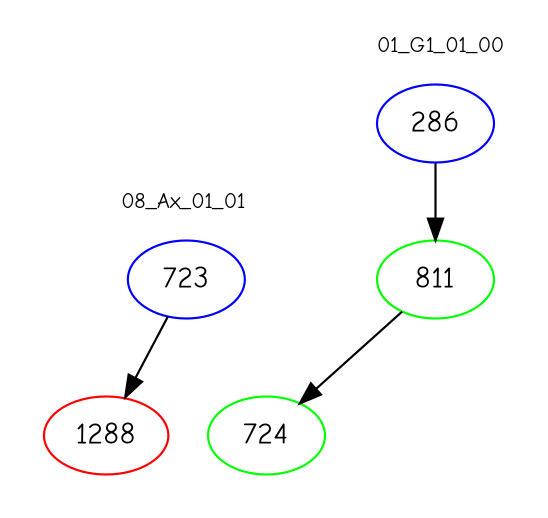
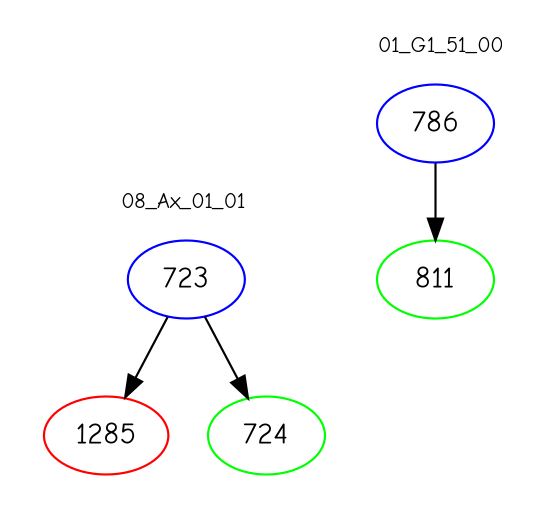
  digraph {
    fontname="Comic Neue"
    node [color=blue fontname="Comic Neue"]
    edge [color=black fontname="Comic Neue"]
    n1 [label=723]
-   n2 [color=red label=1288]
+   n2 [color=red label=1285]
    n3 [color=green label=724]
-   n4 [label=286]
+   n4 [label=786]
    n5 [color=green label=811]
    subgraph cluster_1 {
      color=white
      fontsize=10
      label="08_Ax_01_01"
      n1
      n2
      n3
    }
    subgraph cluster_2 {
      color=white
      fontsize=10
-     label="01_G1_01_00"
+     label="01_G1_51_00"
      n4
      n5
    }
    n1 -> n2
-   n5 -> n3
+   n1 -> n3
    n4 -> n5
  }
